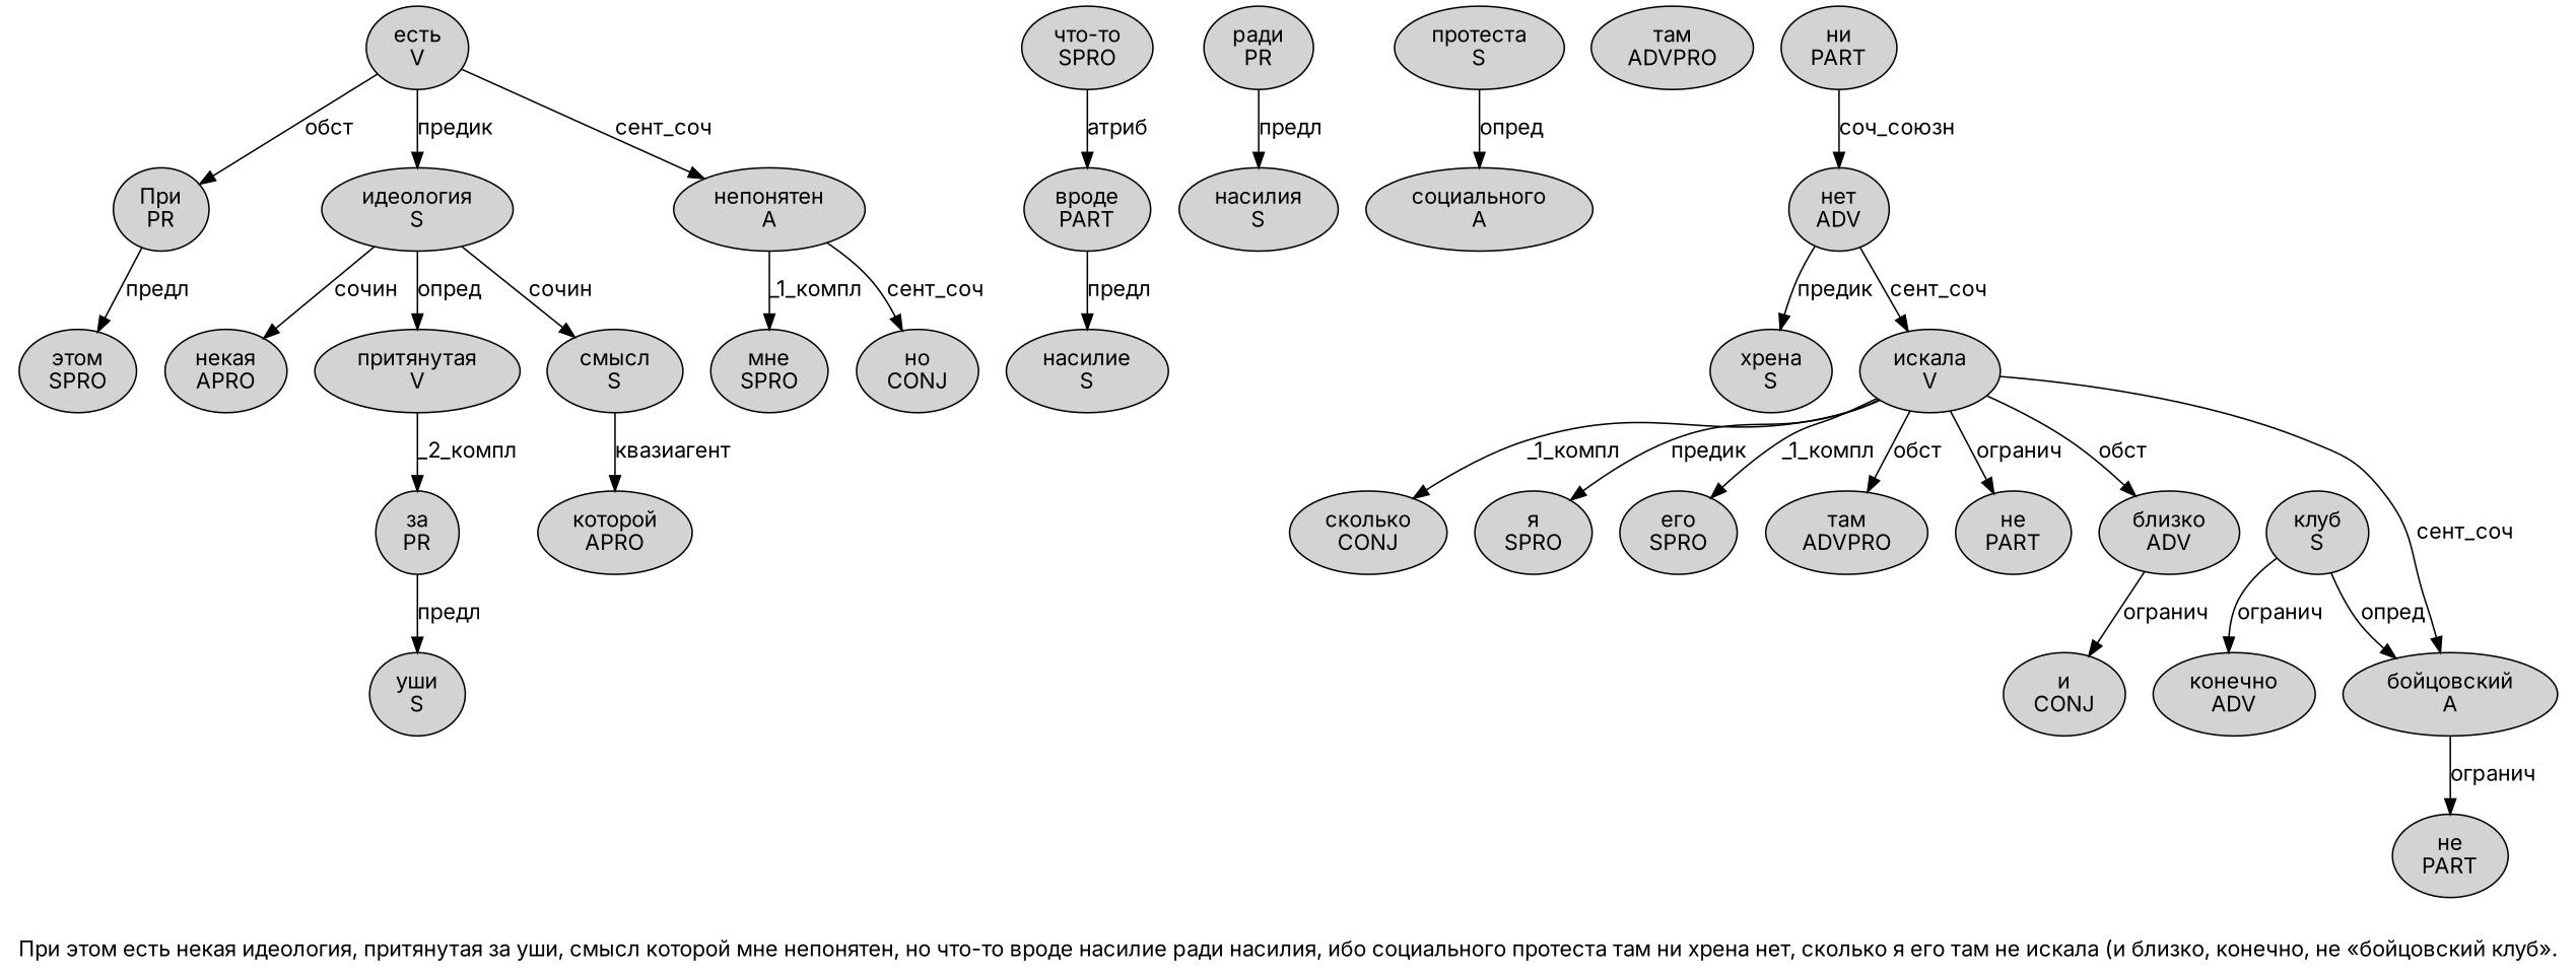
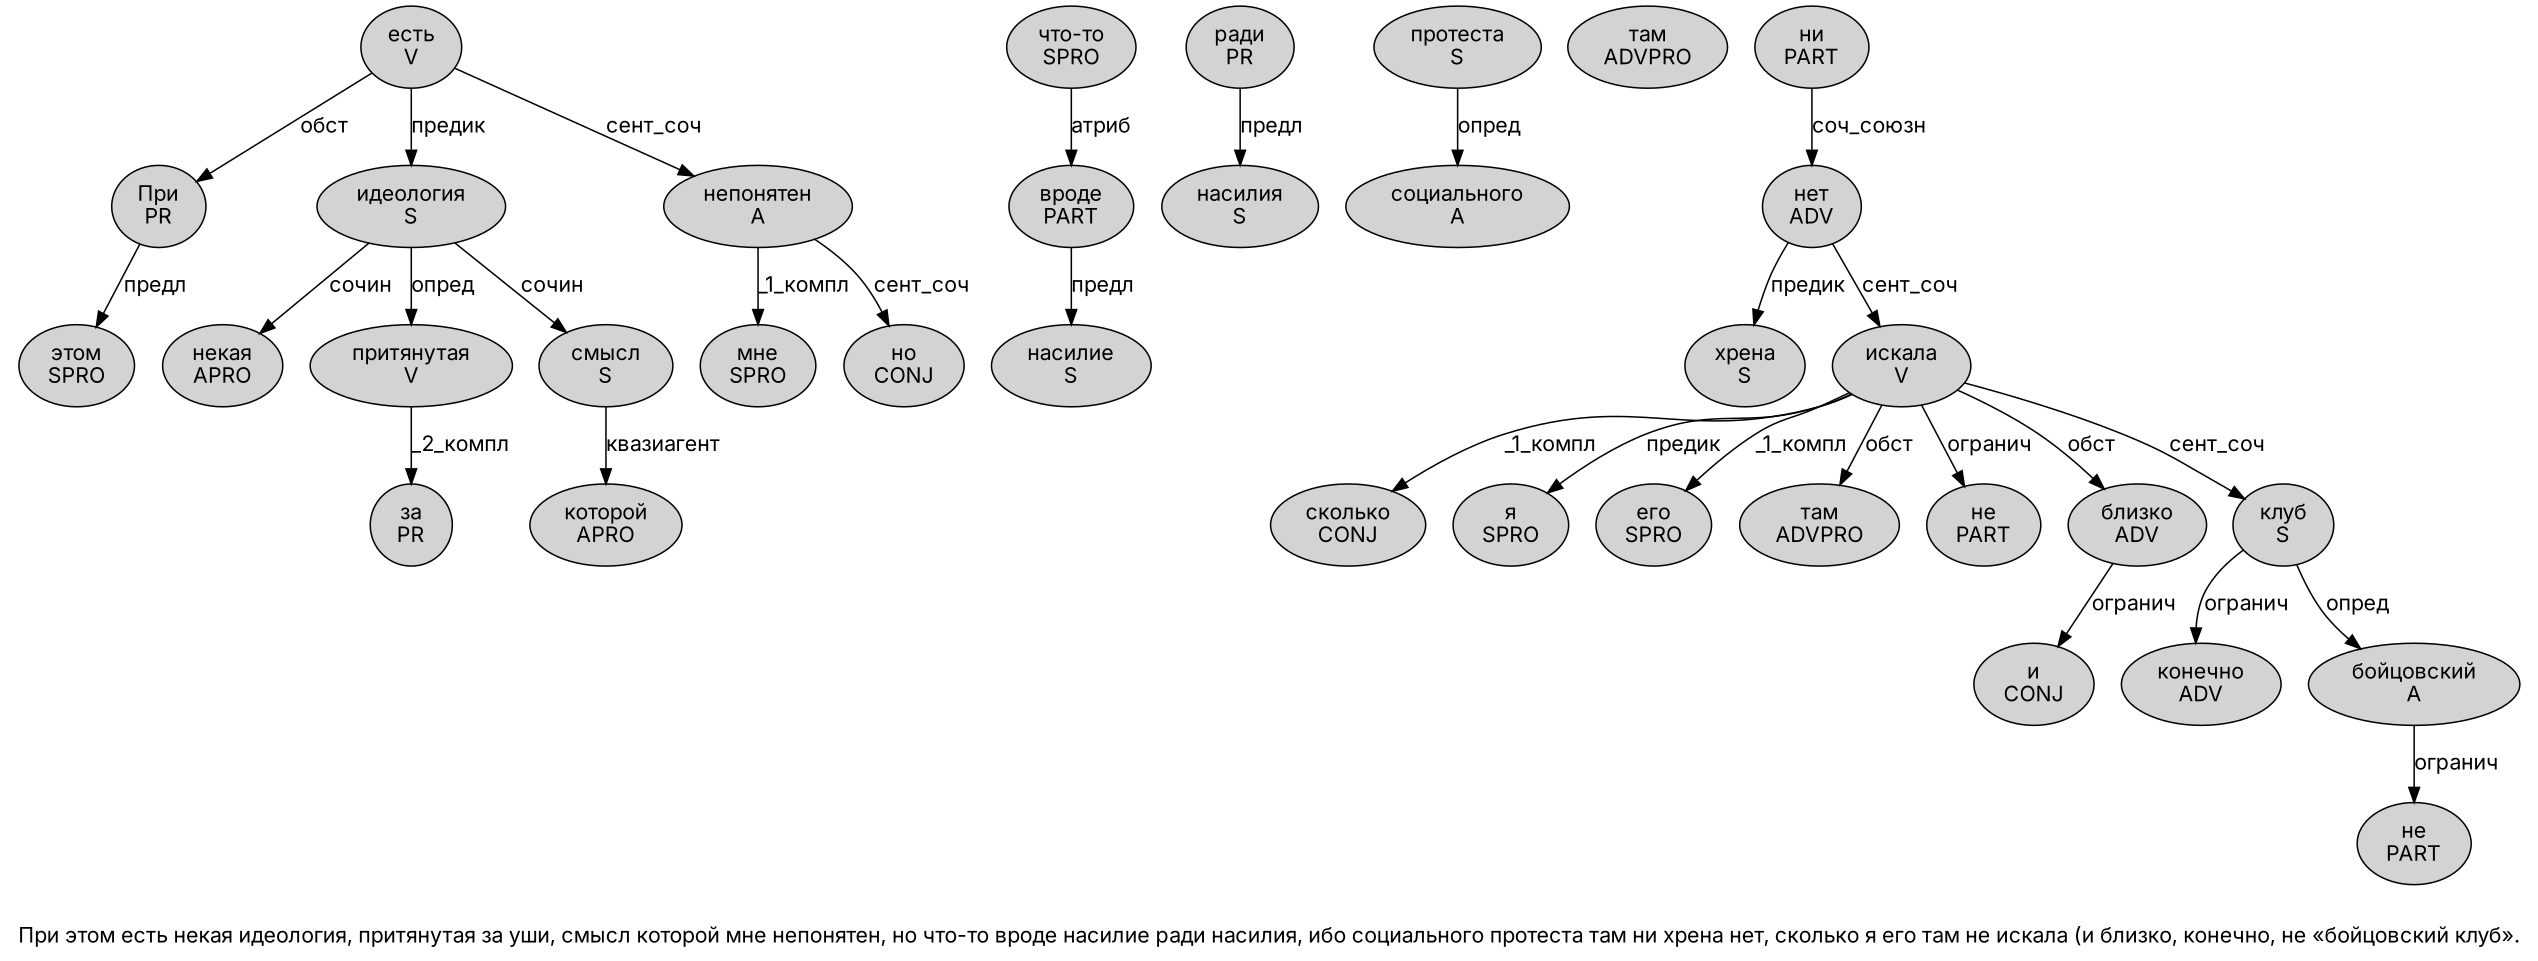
  digraph {
    fontname=Inter
    label="При этом есть некая идеология, притянутая за уши, смысл которой мне непонятен, но что-то вроде насилие ради насилия, ибо социального протеста там ни хрена нет, сколько я его там не искала (и близко, конечно, не «бойцовский клуб»."
    node [fillcolor=lightgray fontname=Inter penwidth=1 shape=ellipse style=filled]
    edge [fontname=Inter]
    n1 [label="При\nPR"]
    n2 [label="этом\nSPRO"]
    n3 [label="есть\nV"]
    n4 [label="идеология\nS"]
    n5 [label="непонятен\nA"]
    n6 [label="некая\nAPRO"]
    n7 [label="притянутая\nV"]
    n8 [label="смысл\nS"]
    n9 [label="мне\nSPRO"]
    n10 [label="но\nCONJ"]
    n11 [label="за\nPR"]
    n12 [label="которой\nAPRO"]
-   n13 [label="уши\nS"]
    n14 [label="что-то\nSPRO"]
    n15 [label="вроде\nPART"]
    n16 [label="насилие\nS"]
    n17 [label="ради\nPR"]
    n18 [label="насилия\nS"]
    n19 [label="социального\nA"]
    n20 [label="протеста\nS"]
    n21 [label="там\nADVPRO"]
    n22 [label="ни\nPART"]
    n23 [label="нет\nADV"]
    n24 [label="хрена\nS"]
    n25 [label="искала\nV"]
    n26 [label="сколько\nCONJ"]
    n27 [label="я\nSPRO"]
    n28 [label="его\nSPRO"]
    n29 [label="там\nADVPRO"]
    n30 [label="не\nPART"]
    n31 [label="близко\nADV"]
    n32 [label="клуб\nS"]
    n33 [label="и\nCONJ"]
    n34 [label="конечно\nADV"]
    n35 [label="бойцовский\nA"]
    n36 [label="не\nPART"]
    n1 -> n2 [label="предл"]
    n3 -> n1 [label="обст"]
    n3 -> n4 [label="предик"]
    n3 -> n5 [label="сент_соч"]
    n4 -> n6 [label="сочин"]
    n4 -> n7 [label="опред"]
    n4 -> n8 [label="сочин"]
    n5 -> n9 [label="_1_компл"]
    n5 -> n10 [label="сент_соч"]
    n7 -> n11 [label="_2_компл"]
    n8 -> n12 [label="квазиагент"]
-   n11 -> n13 [label="предл"]
    n14 -> n15 [label="атриб"]
    n15 -> n16 [label="предл"]
    n17 -> n18 [label="предл"]
    n20 -> n19 [label="опред"]
    n22 -> n23 [label="соч_союзн"]
    n23 -> n24 [label="предик"]
    n23 -> n25 [label="сент_соч"]
    n25 -> n26 [label="_1_компл"]
    n25 -> n27 [label="предик"]
    n25 -> n28 [label="_1_компл"]
    n25 -> n29 [label="обст"]
    n25 -> n30 [label="огранич"]
    n25 -> n31 [label="обст"]
-   n25 -> n35 [label="сент_соч"]
+   n25 -> n32 [label="сент_соч"]
    n31 -> n33 [label="огранич"]
    n32 -> n34 [label="огранич"]
    n32 -> n35 [label="опред"]
    n35 -> n36 [label="огранич"]
  }
